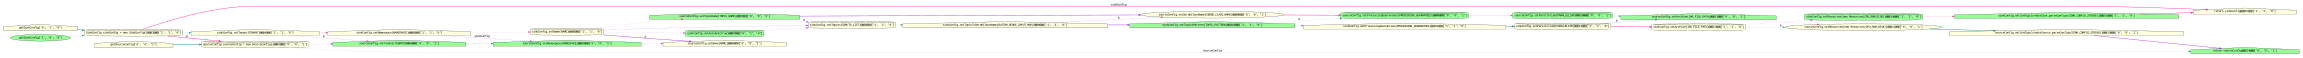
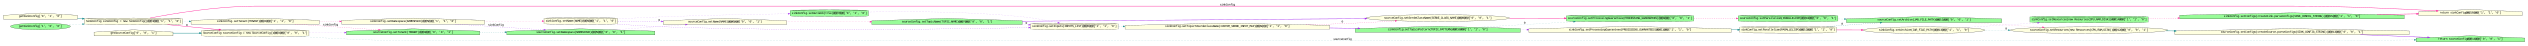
  digraph {
    fontname="Liberation Mono"
    rankdir=LR
    node [fillcolor=lightyellow fontname="Liberation Mono" shape=house style=filled]
    edge [color=deeppink fontname="Liberation Mono" style=dotted]
    n1 [label="sinkConfig.setNamespace(NAMESPACE)@@@5@@@['1', '1', '0']"]
    n2 [label="sinkConfig.setName(NAME)@@@6@@@['1', '1', '0']" shape=cylinder]
    n3 [fillcolor=palegreen label="sourceConfig.setNamespace(NAMESPACE)@@@5@@@['0', '0', '1']"]
    n4 [label="sinkConfig.setInputs(INPUTS_LIST)@@@8@@@['1', '1', '0']" shape=cylinder]
    n5 [label="sourceConfig.setName(NAME)@@@6@@@['0', '0', '1']"]
    n6 [fillcolor=palegreen label="sinkConfig.setAutoAck(true)@@@7@@@['0', '1', '0']" shape=cylinder]
    n7 [label="return sinkConfig@@@16@@@['1', '1', '0']"]
-   n8 [label="sinkConfig.setArchive(JAR_FILE_PATH)@@@13@@@['1', '1', '0']" shape=cylinder]
+   n8 [label="sinkConfig.setArchive(JAR_FILE_PATH)@@@13@@@['1', '1', '0']" shape=ellipse]
    n9 [fillcolor=palegreen label="sinkConfig.setResources(new Resources(CPU,RAM,DISK))@@@14@@@['1', '1', '0']" shape=cylinder]
    n10 [label="sourceConfig.setResources(new Resources(CPU,RAM,DISK))@@@12@@@['0', '0', '1']" shape=ellipse]
    n11 [fillcolor=palegreen label="sinkConfig.setConfigs(createSink.parseConfigs(SINK_CONFIG_STRING))@@@15@@@['1', '1', '0']"]
    n12 [label="sourceConfig.setConfigs(createSource.parseConfigs(SINK_CONFIG_STRING))@@@13@@@['0', '0', '1']"]
    n13 [label="getSinkConfig['0', '1', '0']"]
    n14 [label="SinkConfig sinkConfig = new SinkConfig()@@@3@@@['1', '1', '0']" shape=cylinder]
    n15 [label="SourceConfig sourceConfig = new SourceConfig()@@@3@@@['0', '0', '1']" shape=cylinder]
    n16 [label="sinkConfig.setTenant(TENANT)@@@4@@@['1', '1', '0']"]
    n17 [label="sinkConfig.setTopicToSerdeClassName(CUSTOM_SERDE_INPUT_MAP)@@@9@@@['1', '1', '0']"]
    n18 [fillcolor=palegreen label="sourceConfig.setTopicName(TOPIC_NAME)@@@7@@@['0', '0', '1']"]
    n19 [label="sourceConfig.setSerdeClassName(SERDE_CLASS_NAME)@@@8@@@['0', '0', '1']" shape=ellipse]
    n20 [fillcolor=palegreen label="sinkConfig.setTopicsPattern(TOPIC_PATTERN)@@@10@@@['1', '1', '0']"]
    n21 [fillcolor=palegreen label="sourceConfig.setProcessingGuarantees(PROCESSING_GUARANTEES)@@@9@@@['0', '0', '1']" shape=cylinder]
    n22 [fillcolor=palegreen label="sourceConfig.setParallelism(PARALLELISM)@@@10@@@['0', '0', '1']" shape=cylinder]
    n23 [fillcolor=palegreen label="return sourceConfig@@@14@@@['0', '0', '1']"]
    n24 [fillcolor=palegreen label="sourceConfig.setTenant(TENANT)@@@4@@@['0', '0', '1']"]
    n25 [fillcolor=palegreen label="sourceConfig.setArchive(JAR_FILE_PATH)@@@11@@@['0', '0', '1']"]
    n26 [label="getSourceConfig['0', '0', '1']"]
    n27 [label="sinkConfig.setParallelism(PARALLELISM)@@@12@@@['1', '1', '0']" shape=cylinder]
    n28 [label="sinkConfig.setProcessingGuarantees(PROCESSING_GUARANTEES)@@@11@@@['1', '1', '0']"]
    n29 [fillcolor=palegreen label="getSinkConfig['1', '0', '0']" shape=ellipse]
    n1 -> n2
    n1 -> n3 [color=purple label=sinkConfig style=dashed]
    n2 -> n4 [color=purple style=dashed]
-   n2 -> n5 [color=purple label=0 style=bold]
+   n2 -> n5 [color=purple label=0 style=dashed]
    n2 -> n6 [color=purple]
    n3 -> n5 [color=purple]
    n4 -> n17 [color=teal]
-   n2 -> n18
+   n5 -> n18
    n6 -> n4 [color=purple]
    n8 -> n9 [color=purple]
    n8 -> n10 [color=teal label=0]
    n9 -> n11 [style=dashed]
    n10 -> n12 [color=teal style=bold]
    n11 -> n7 [style=bold]
    n12 -> n23 [color=purple style=bold]
    n13 -> n14 [color=teal style=bold]
    n14 -> n7 [label=sinkConfig style=bold]
    n14 -> n15 [label=0 style=bold]
    n14 -> n16 [color=teal]
    n15 -> n23 [color=teal label=sourceConfig]
    n15 -> n24 [color=purple]
    n16 -> n1 [style=dashed]
-   n16 -> n24 [label=0 style=dashed]
+   n16 -> n24 [label=sinkConfig style=dashed]
    n17 -> n19 [label=0 style=dashed]
    n17 -> n20 [color=purple style=bold]
    n18 -> n4 [color=purple label=0]
    n18 -> n19 [color=purple style=bold]
    n19 -> n21 [style=bold]
    n20 -> n21 [color=teal label=0]
    n20 -> n28 [color=purple]
    n21 -> n22 [style=dashed]
    n22 -> n25 [color=teal]
    n24 -> n3 [color=teal style=dashed]
    n25 -> n10
    n26 -> n15 [color=teal style=bold]
    n27 -> n8 [style=bold]
    n27 -> n25 [color=teal label=0 style=dashed]
    n28 -> n27 [color=teal style=bold]
    n29 -> n14 [color=teal]
  }
